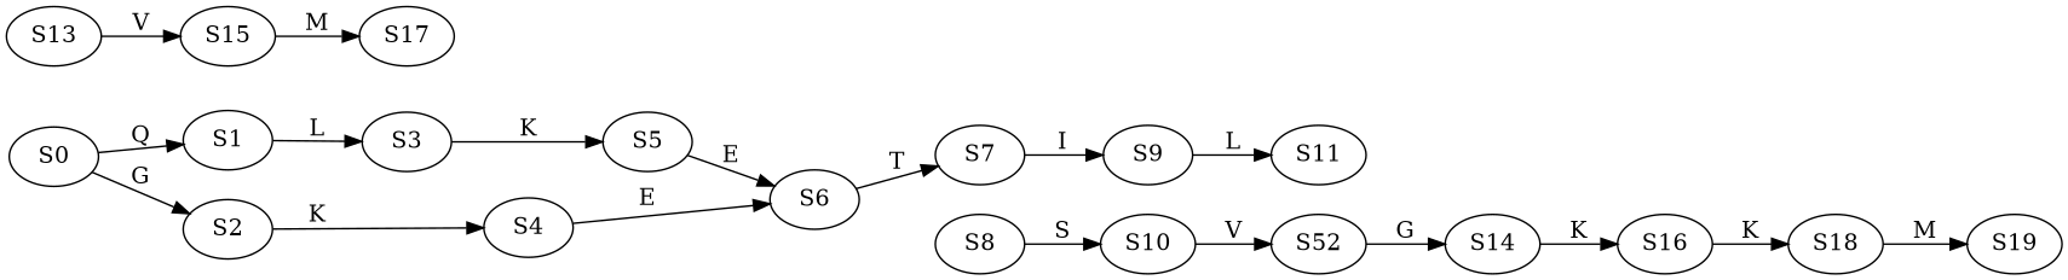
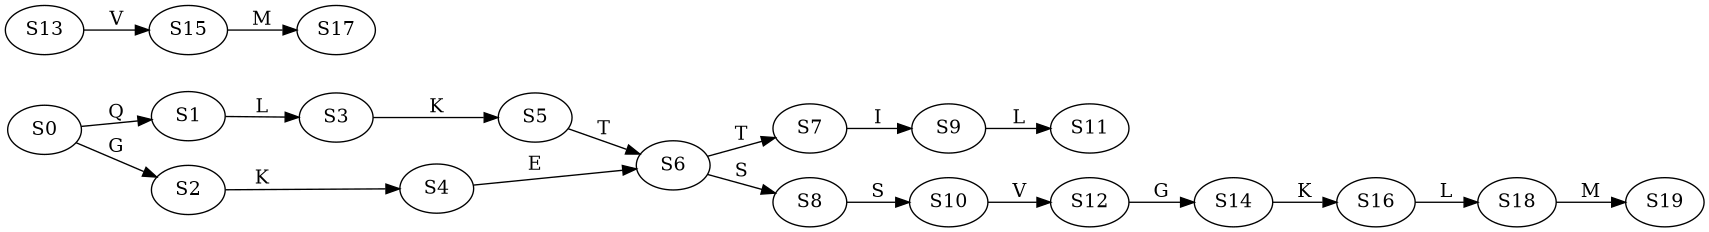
  strict digraph {
    rankdir=LR
    S0
    S1
    S2
    S3
    S4
    S5
    S6
    S7
    S8
    S9
    S10
    S11
-   S12 [label=S52]
+   S12
    S14
    S13
    S15
    S16
    S17
    S18
    S19
    S0 -> S1 [label=Q]
    S0 -> S2 [label=G]
    S1 -> S3 [label=L]
    S2 -> S4 [label=K]
    S3 -> S5 [label=K]
    S4 -> S6 [label=E]
-   S5 -> S6 [label=E]
+   S5 -> S6 [label=T]
    S6 -> S7 [label=T]
+   S6 -> S8 [label=S]
    S7 -> S9 [label=I]
    S8 -> S10 [label=S]
    S9 -> S11 [label=L]
    S10 -> S12 [label=V]
    S12 -> S14 [label=G]
    S14 -> S16 [label=K]
    S13 -> S15 [label=V]
    S15 -> S17 [label=M]
-   S16 -> S18 [label=K]
+   S16 -> S18 [label=L]
    S18 -> S19 [label=M]
  }
